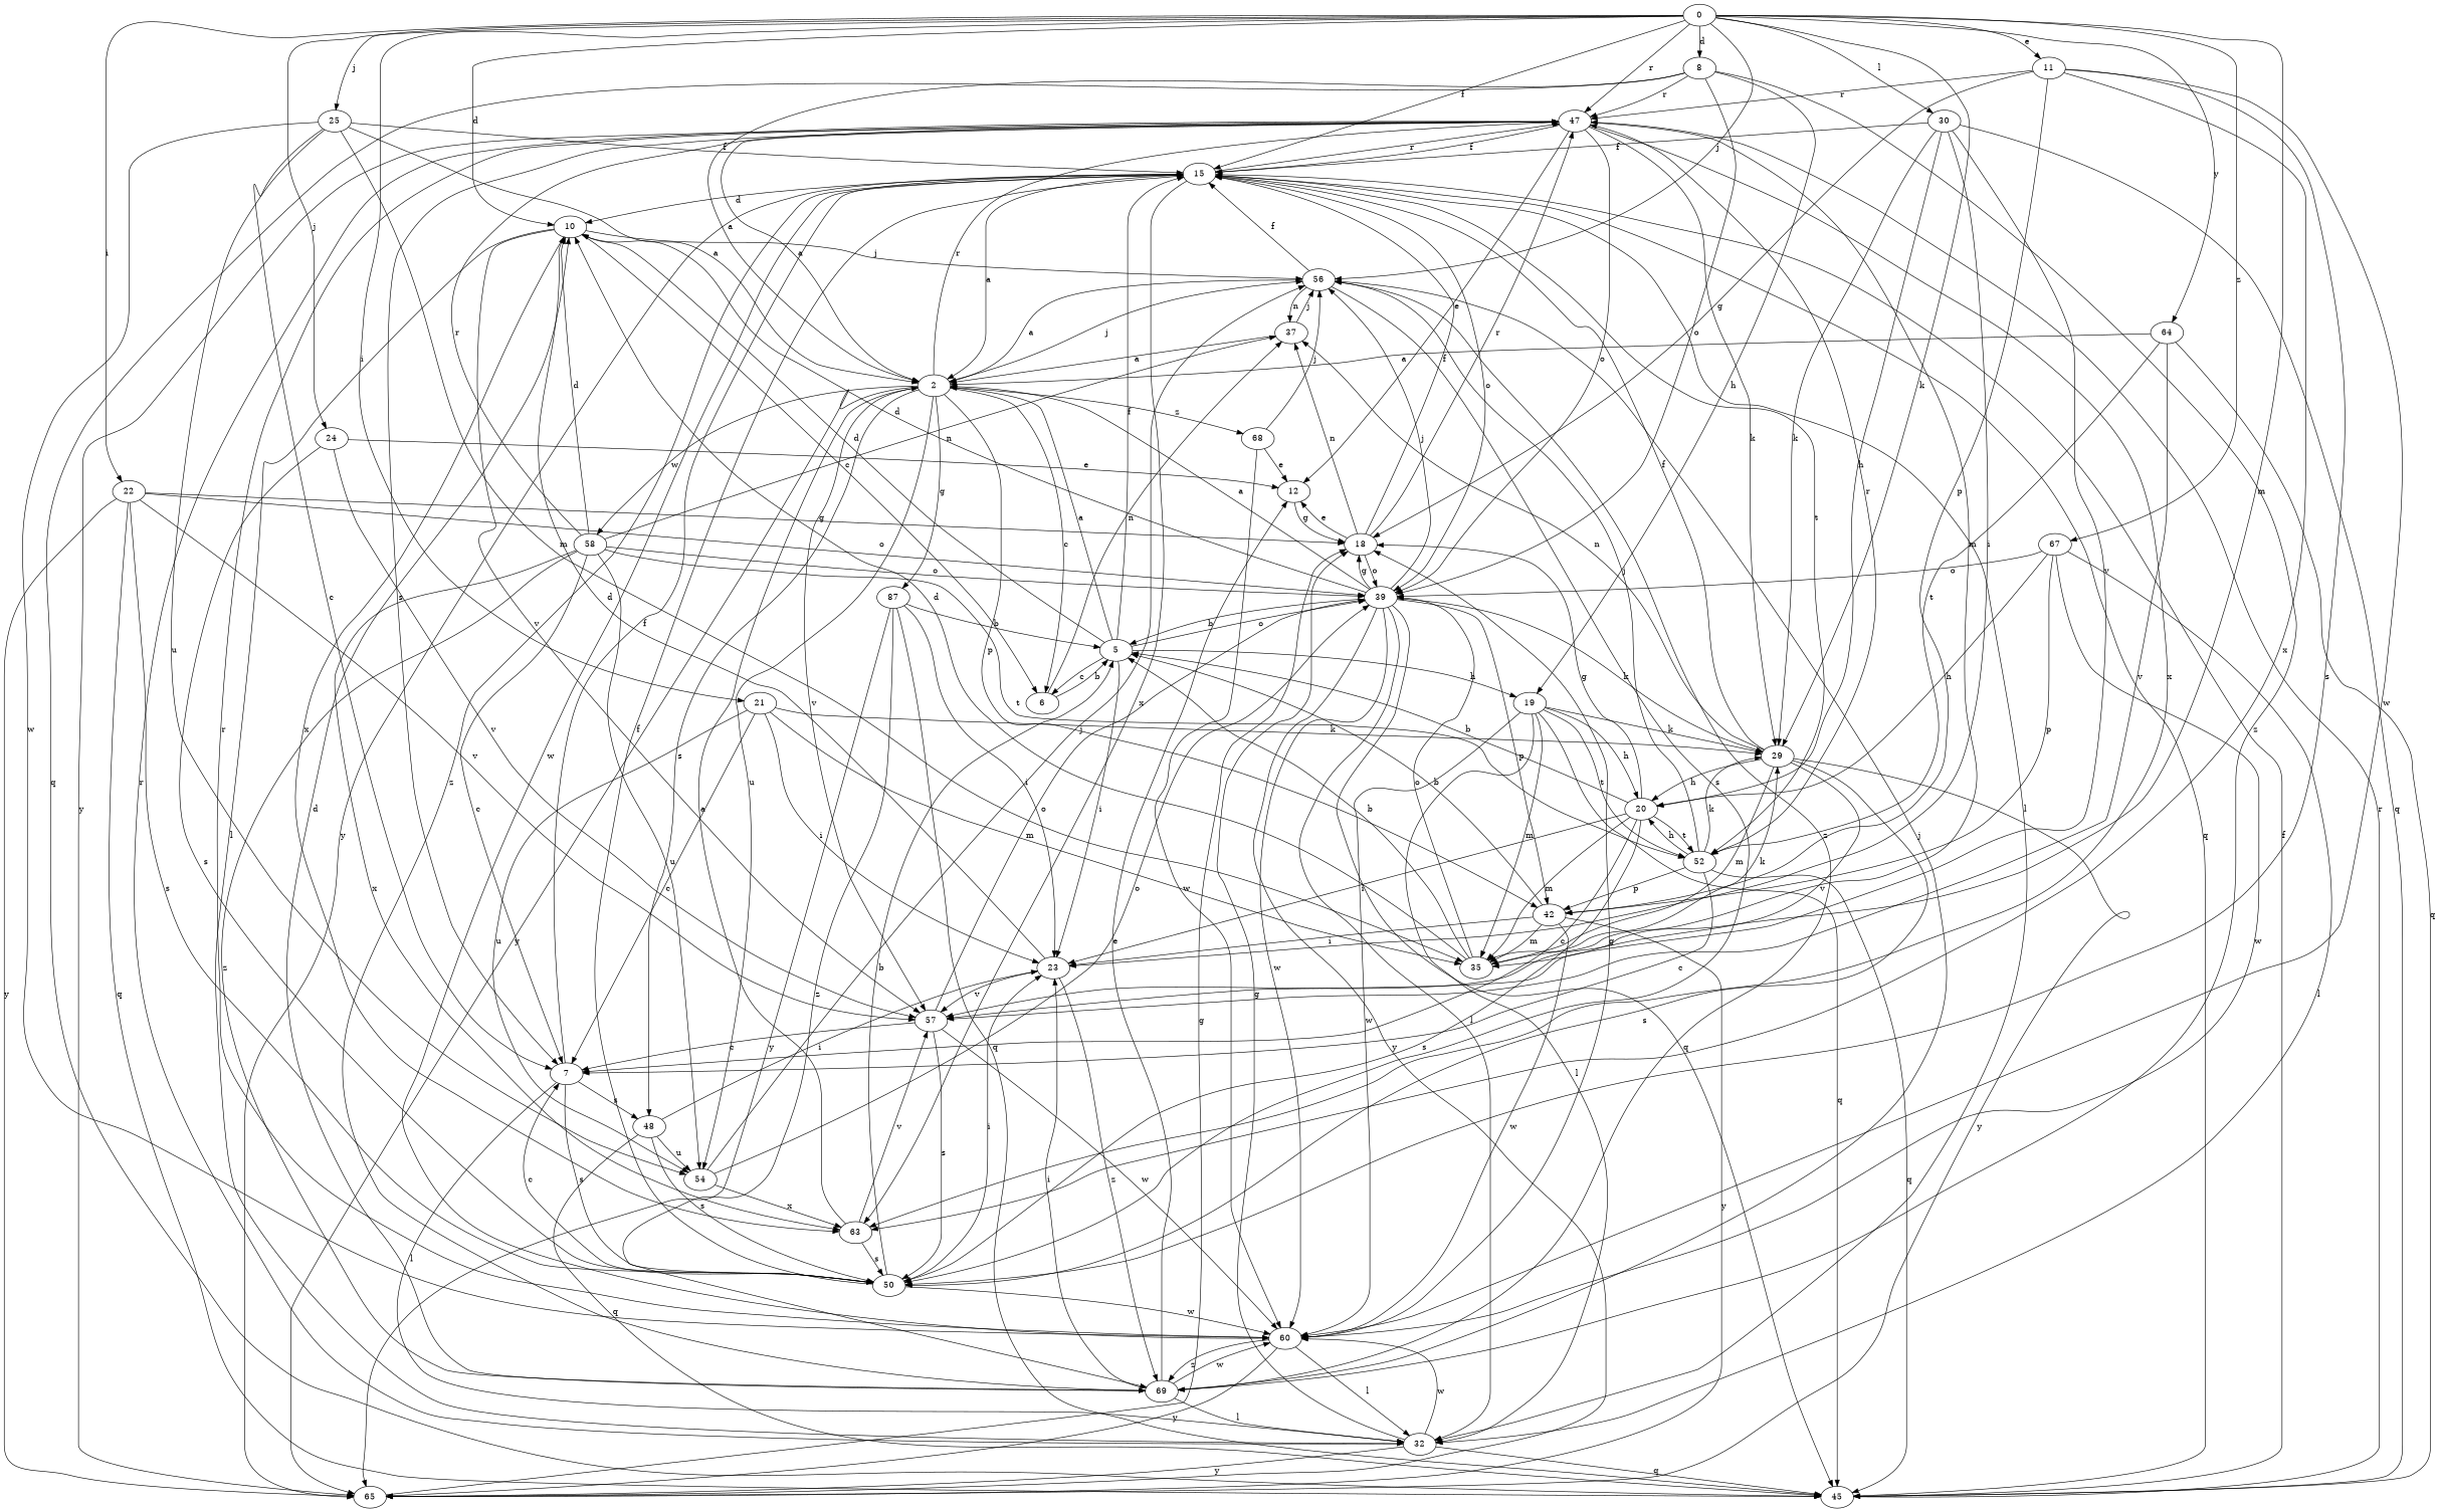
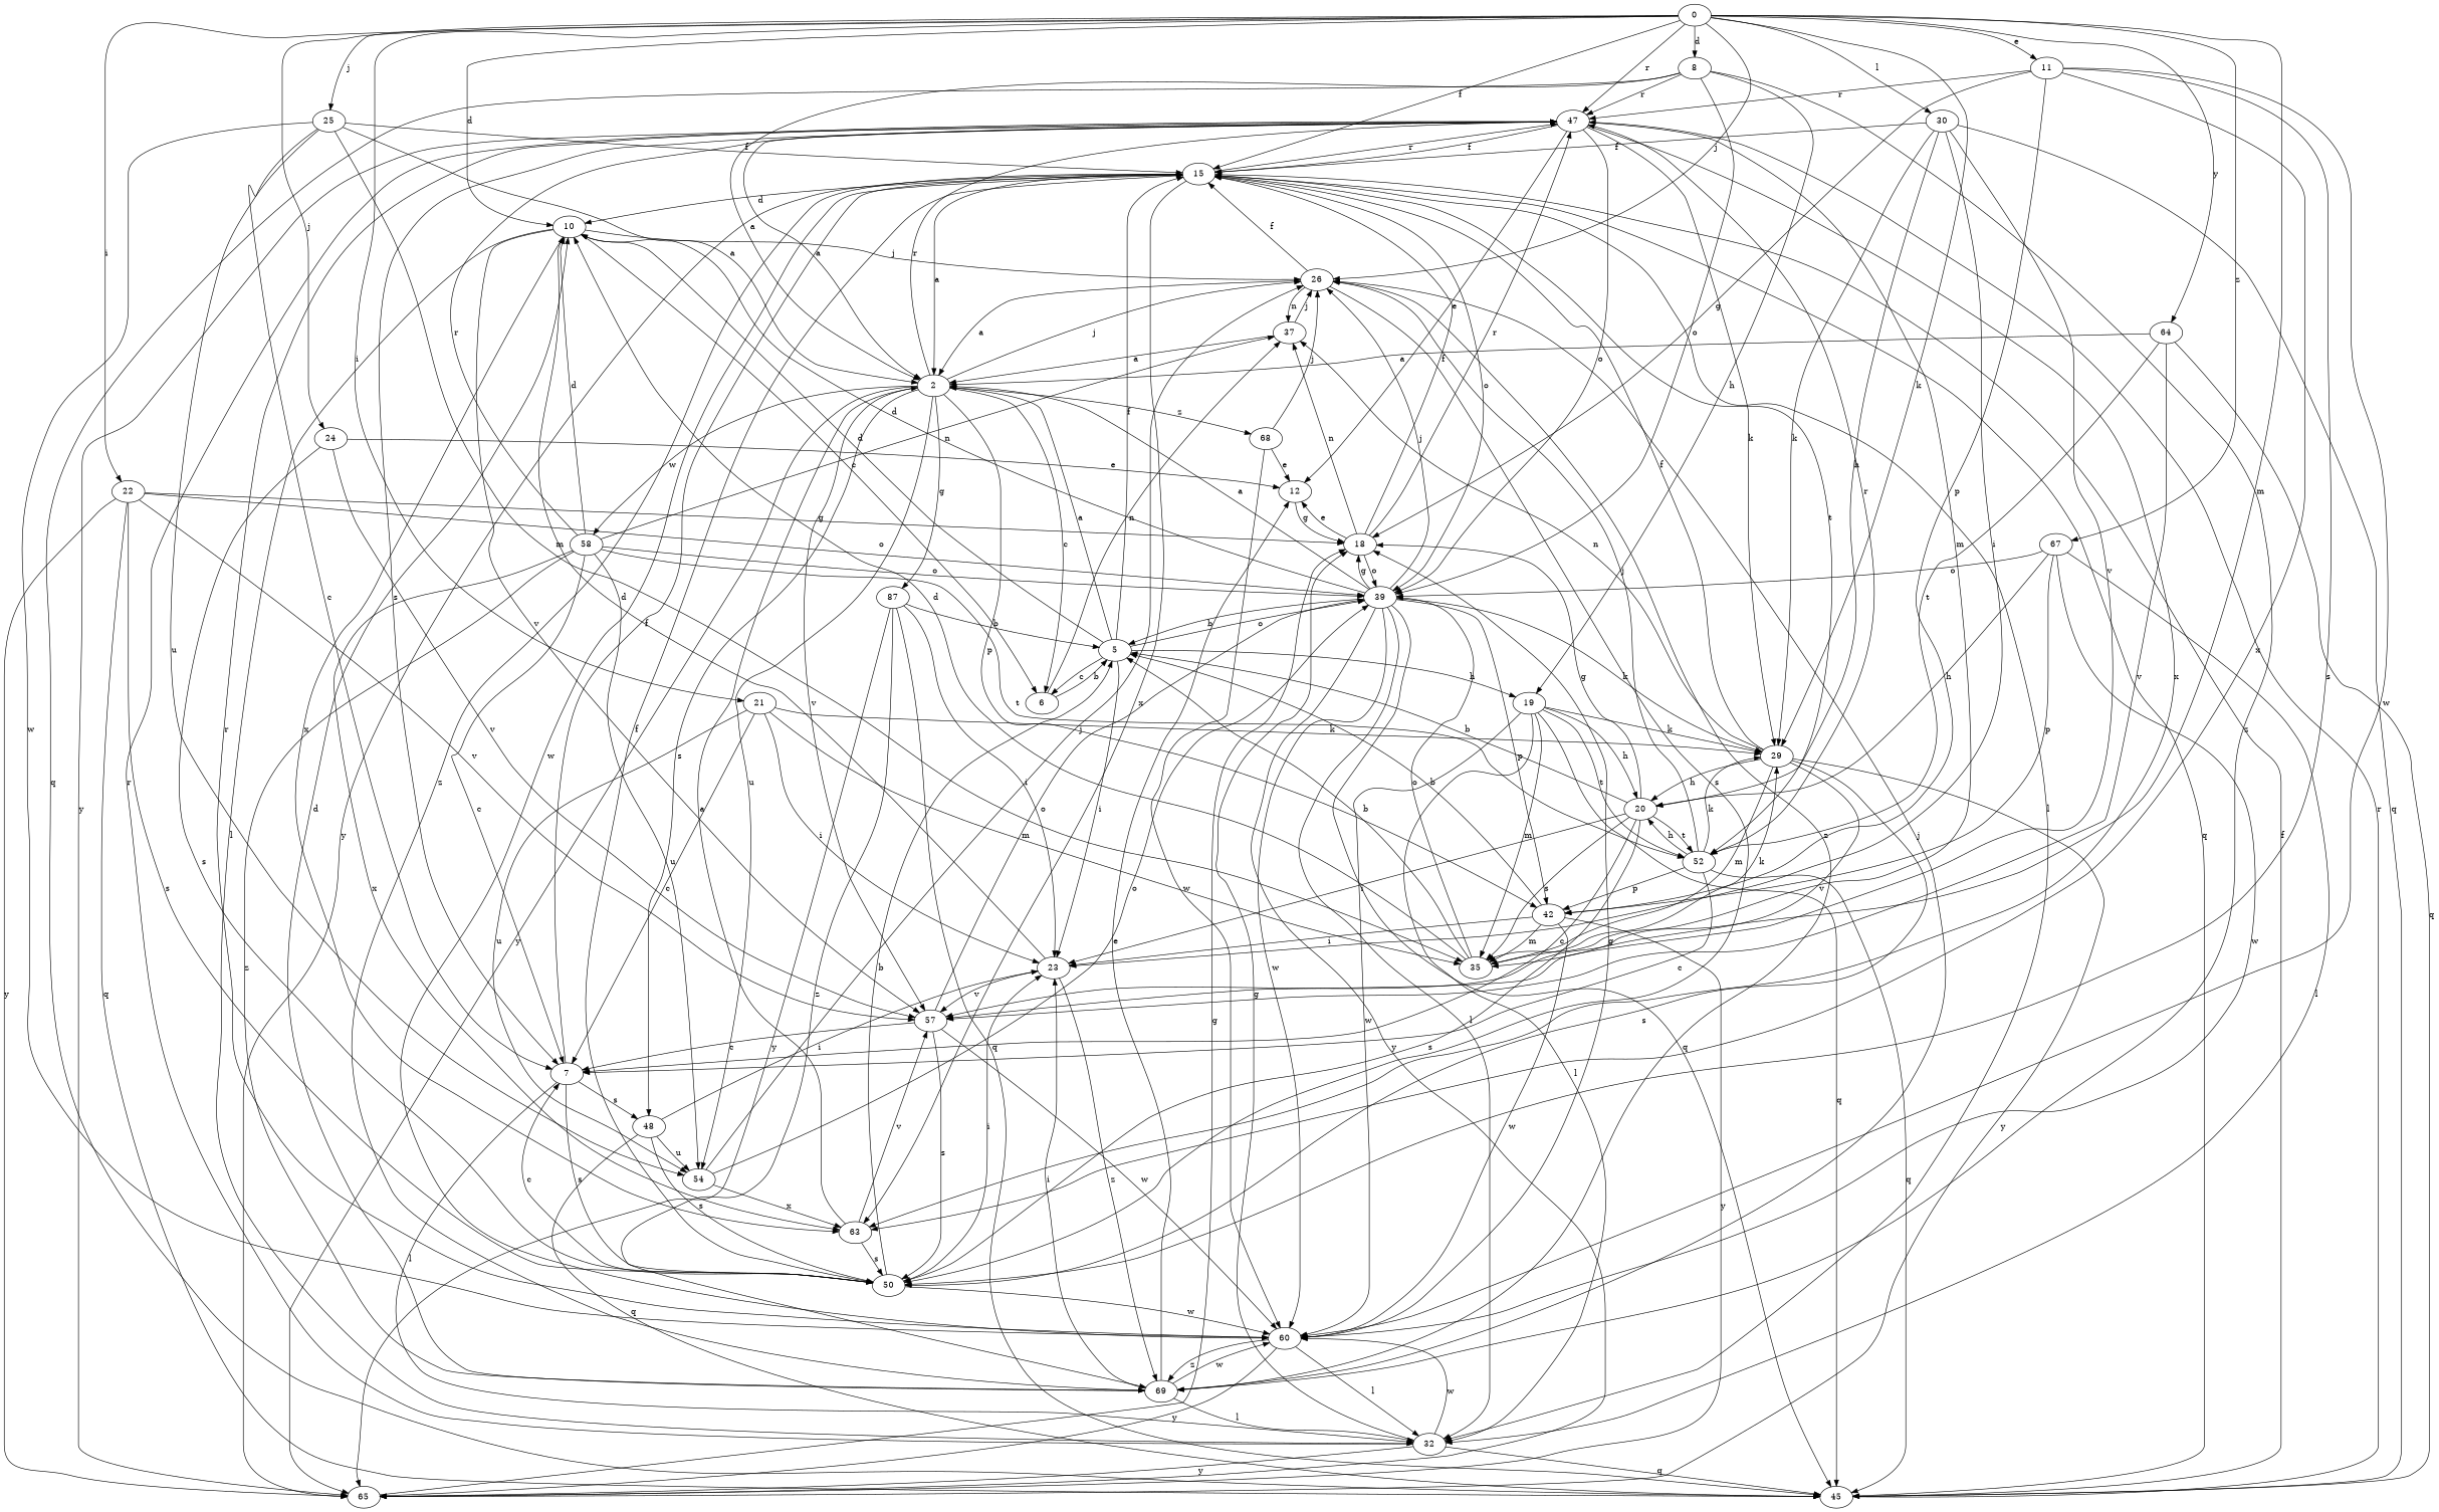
  strict digraph {
    0
    8
    10
    11
    15
    21
    22
    24
    25
-   26 [label=56]
+   26
    29
    30
    35
    47
    64
    67
    2
    19
    39
    45
    69
    6
    57
    32
    63
    42
    50
    18
    60
    65
    52
    54
    23
    7
    12
    37
    20
    5
    n39 [label=87]
    48
    58
    68
    0 -> 8 [label=d]
    0 -> 10 [label=d]
    0 -> 11 [label=e]
    0 -> 15 [label=f]
    0 -> 21 [label=i]
    0 -> 22 [label=i]
    0 -> 24 [label=j]
    0 -> 25 [label=j]
    0 -> 26 [label=j]
    0 -> 29 [label=k]
    0 -> 30 [label=l]
    0 -> 35 [label=m]
    0 -> 47 [label=r]
    0 -> 64 [label=y]
    0 -> 67 [label=z]
    8 -> 47 [label=r]
    8 -> 2 [label=a]
    8 -> 19 [label=h]
    8 -> 39 [label=o]
    8 -> 45 [label=q]
    8 -> 69 [label=z]
    10 -> 26 [label=j]
    10 -> 6 [label=c]
    10 -> 57 [label=v]
    10 -> 32 [label=l]
    10 -> 63 [label=x]
    11 -> 47 [label=r]
    11 -> 63 [label=x]
    11 -> 42 [label=p]
    11 -> 50 [label=s]
    11 -> 18 [label=g]
    11 -> 60 [label=w]
    15 -> 10 [label=d]
    15 -> 47 [label=r]
    15 -> 2 [label=a]
    15 -> 39 [label=o]
    15 -> 45 [label=q]
    15 -> 69 [label=z]
    15 -> 32 [label=l]
    15 -> 63 [label=x]
    15 -> 60 [label=w]
    15 -> 65 [label=y]
    15 -> 52 [label=t]
    21 -> 29 [label=k]
    21 -> 35 [label=m]
    21 -> 54 [label=u]
    21 -> 23 [label=i]
    21 -> 7 [label=c]
    22 -> 39 [label=o]
    22 -> 45 [label=q]
    22 -> 57 [label=v]
    22 -> 50 [label=s]
    22 -> 18 [label=g]
    22 -> 65 [label=y]
    24 -> 57 [label=v]
    24 -> 50 [label=s]
    24 -> 12 [label=e]
    25 -> 15 [label=f]
    25 -> 35 [label=m]
    25 -> 2 [label=a]
    25 -> 60 [label=w]
    25 -> 54 [label=u]
    25 -> 7 [label=c]
    26 -> 15 [label=f]
    26 -> 2 [label=a]
    26 -> 69 [label=z]
    26 -> 50 [label=s]
    26 -> 37 [label=n]
    29 -> 15 [label=f]
    29 -> 35 [label=m]
    29 -> 57 [label=v]
    29 -> 50 [label=s]
    29 -> 65 [label=y]
    29 -> 37 [label=n]
    29 -> 20 [label=h]
    30 -> 15 [label=f]
    30 -> 29 [label=k]
    30 -> 45 [label=q]
    30 -> 57 [label=v]
    30 -> 23 [label=i]
    30 -> 20 [label=h]
    35 -> 10 [label=d]
    35 -> 29 [label=k]
    35 -> 39 [label=o]
    35 -> 5 [label=b]
    47 -> 15 [label=f]
    47 -> 29 [label=k]
    47 -> 35 [label=m]
    47 -> 2 [label=a]
    47 -> 39 [label=o]
    47 -> 63 [label=x]
    47 -> 65 [label=y]
    47 -> 7 [label=s]
    47 -> 12 [label=e]
    64 -> 2 [label=a]
    64 -> 45 [label=q]
    64 -> 57 [label=v]
    64 -> 52 [label=t]
    67 -> 39 [label=o]
    67 -> 32 [label=l]
    67 -> 42 [label=p]
    67 -> 60 [label=w]
    67 -> 20 [label=h]
    2 -> 26 [label=j]
    2 -> 47 [label=r]
    2 -> 6 [label=c]
    2 -> 57 [label=v]
    2 -> 42 [label=p]
    2 -> 65 [label=y]
    2 -> 54 [label=u]
    2 -> n39 [label=g]
    2 -> 48 [label=s]
    2 -> 58 [label=w]
    2 -> 68 [label=z]
    19 -> 29 [label=k]
    19 -> 35 [label=m]
    19 -> 45 [label=q]
    19 -> 32 [label=l]
    19 -> 60 [label=w]
    19 -> 52 [label=t]
    19 -> 20 [label=h]
    39 -> 10 [label=d]
    39 -> 26 [label=j]
    39 -> 29 [label=k]
    39 -> 2 [label=a]
    39 -> 45 [label=q]
    39 -> 32 [label=l]
    39 -> 42 [label=p]
    39 -> 18 [label=g]
    39 -> 60 [label=w]
    39 -> 65 [label=y]
    39 -> 5 [label=b]
    45 -> 15 [label=f]
    45 -> 47 [label=r]
    69 -> 10 [label=d]
    69 -> 26 [label=j]
    69 -> 32 [label=l]
    69 -> 60 [label=w]
    69 -> 23 [label=i]
    69 -> 12 [label=e]
    6 -> 37 [label=n]
    6 -> 5 [label=b]
    57 -> 39 [label=o]
    57 -> 50 [label=s]
    57 -> 60 [label=w]
    57 -> 7 [label=c]
    32 -> 47 [label=r]
    32 -> 45 [label=q]
    32 -> 18 [label=g]
    32 -> 60 [label=w]
    32 -> 65 [label=y]
    63 -> 2 [label=a]
    63 -> 57 [label=v]
    63 -> 50 [label=s]
    42 -> 35 [label=m]
    42 -> 60 [label=w]
    42 -> 65 [label=y]
    42 -> 23 [label=i]
    42 -> 5 [label=b]
    50 -> 15 [label=f]
    50 -> 60 [label=w]
    50 -> 23 [label=i]
    50 -> 7 [label=c]
    50 -> 5 [label=b]
    18 -> 15 [label=f]
    18 -> 47 [label=r]
    18 -> 39 [label=o]
    18 -> 12 [label=e]
    18 -> 37 [label=n]
    60 -> 47 [label=r]
    60 -> 69 [label=z]
    60 -> 32 [label=l]
    60 -> 18 [label=g]
    60 -> 65 [label=y]
    65 -> 18 [label=g]
    52 -> 26 [label=j]
    52 -> 29 [label=k]
    52 -> 47 [label=r]
    52 -> 45 [label=q]
    52 -> 42 [label=p]
    52 -> 7 [label=c]
    52 -> 20 [label=h]
    54 -> 26 [label=j]
    54 -> 39 [label=o]
    54 -> 63 [label=x]
    23 -> 10 [label=d]
    23 -> 69 [label=z]
    23 -> 57 [label=v]
    7 -> 15 [label=f]
    7 -> 32 [label=l]
    7 -> 50 [label=s]
    7 -> 48 [label=s]
    12 -> 18 [label=g]
    37 -> 26 [label=j]
    37 -> 2 [label=a]
-   20 -> 35 [label=m]
+   20 -> 35 [label=s]
    20 -> 50 [label=s]
    20 -> 18 [label=g]
    20 -> 52 [label=t]
    20 -> 23 [label=i]
    20 -> 7 [label=c]
    20 -> 5 [label=b]
    5 -> 10 [label=d]
    5 -> 15 [label=f]
    5 -> 2 [label=a]
    5 -> 19 [label=h]
    5 -> 39 [label=o]
    5 -> 6 [label=c]
    5 -> 23 [label=i]
    n39 -> 45 [label=q]
    n39 -> 69 [label=z]
    n39 -> 65 [label=y]
    n39 -> 23 [label=i]
    n39 -> 5 [label=b]
    48 -> 45 [label=q]
    48 -> 50 [label=s]
    48 -> 54 [label=u]
    48 -> 23 [label=i]
    58 -> 10 [label=d]
    58 -> 47 [label=r]
    58 -> 39 [label=o]
    58 -> 69 [label=z]
    58 -> 63 [label=x]
    58 -> 52 [label=t]
    58 -> 54 [label=u]
    58 -> 7 [label=c]
    58 -> 37 [label=n]
    68 -> 26 [label=j]
    68 -> 60 [label=w]
    68 -> 12 [label=e]
  }
